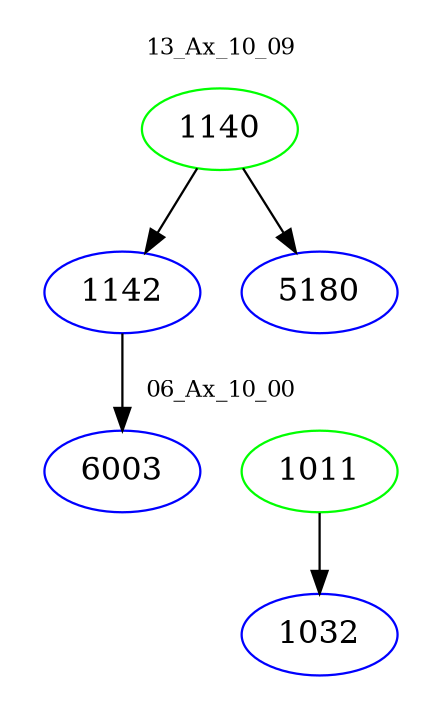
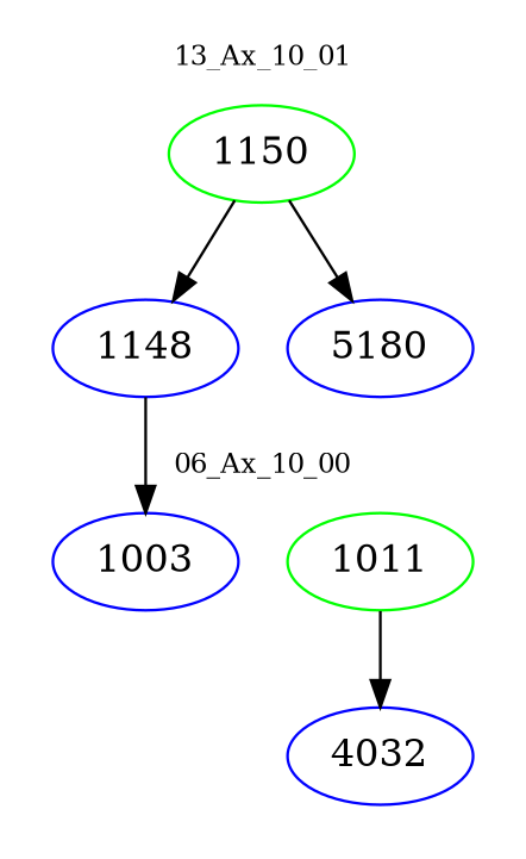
  digraph {
    node [color=blue]
    edge [color=black]
    n1 [color=green label=1011]
-   n2 [label=6003]
-   n3 [label=1032]
-   n4 [color=green label=1140]
-   n5 [label=1142]
+   n2 [label=1003]
+   n3 [label=4032]
+   n4 [color=green label=1150]
+   n5 [label=1148]
    n6 [label=5180]
    subgraph cluster_1 {
      color=white
      fontsize=10
      label="06_Ax_10_00"
      n1
      n2
      n3
    }
    subgraph cluster_2 {
      color=white
      fontsize=10
-     label="13_Ax_10_09"
+     label="13_Ax_10_01"
      n4
      n5
      n6
    }
    n1 -> n3
    n4 -> n5
    n4 -> n6
    n5 -> n2
  }
